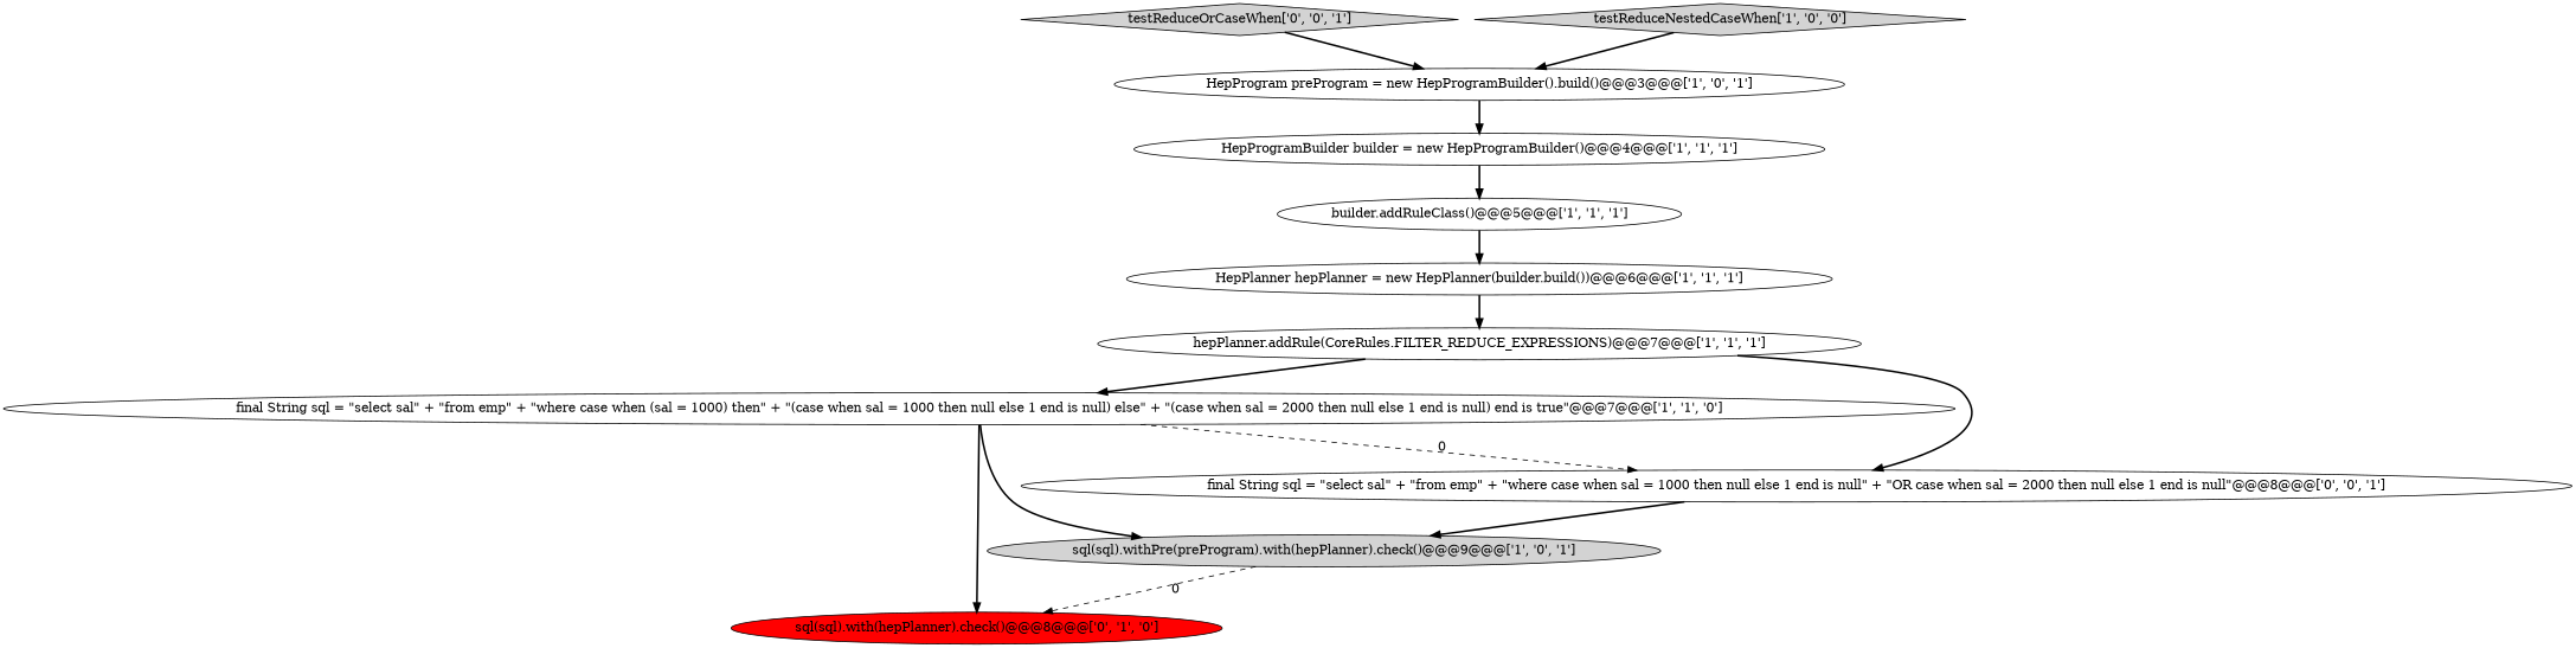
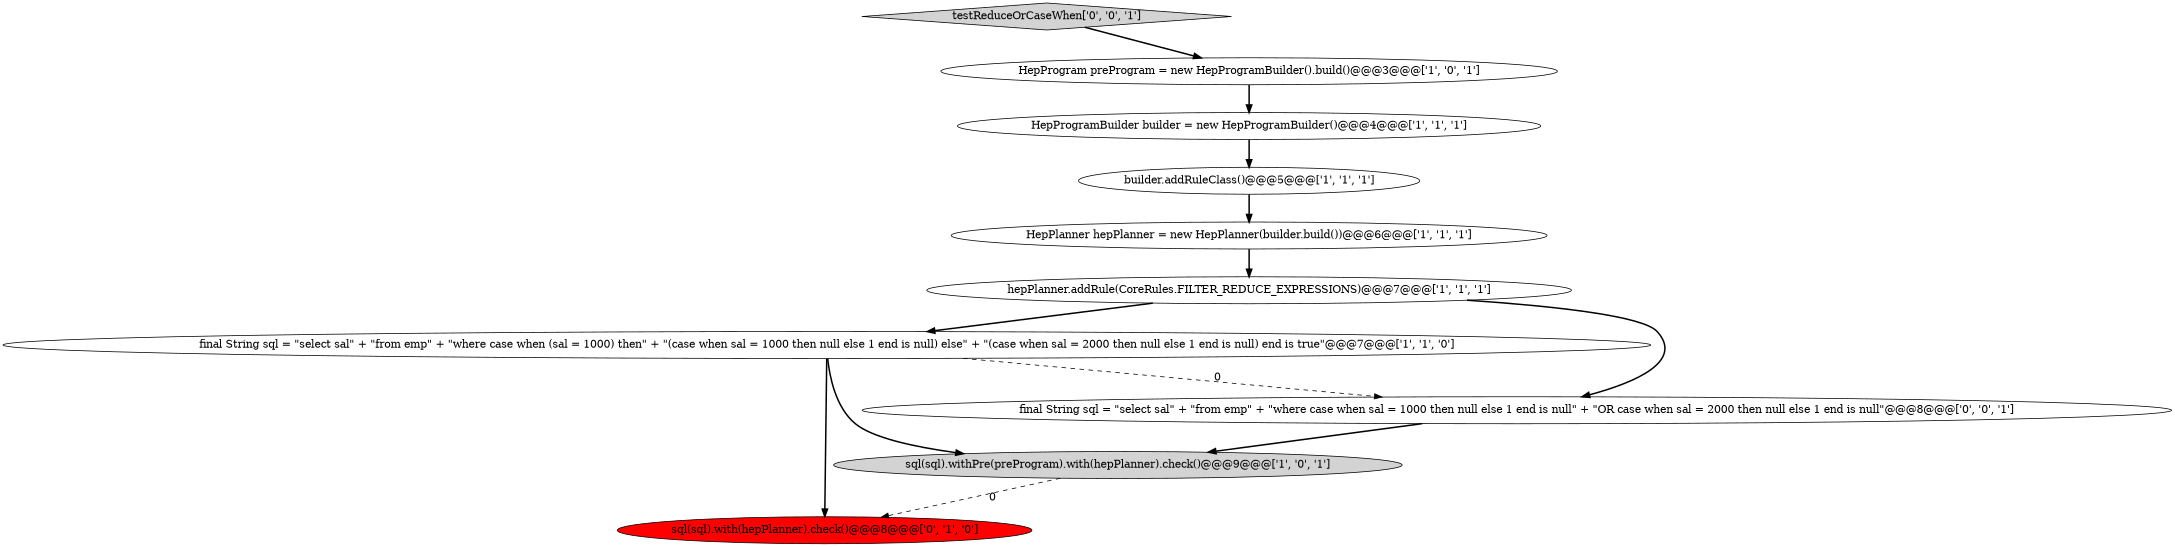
  digraph {
    node [fillcolor=white shape=ellipse style=filled]
    edge [style=bold]
    n1 [label="HepProgramBuilder builder = new HepProgramBuilder()@@@4@@@['1', '1', '1']"]
    n2 [label="builder.addRuleClass()@@@5@@@['1', '1', '1']"]
    n3 [label="HepPlanner hepPlanner = new HepPlanner(builder.build())@@@6@@@['1', '1', '1']"]
    n4 [label="final String sql = \"select sal\" + \"from emp\" + \"where case when (sal = 1000) then\" + \"(case when sal = 1000 then null else 1 end is null) else\" + \"(case when sal = 2000 then null else 1 end is null) end is true\"@@@7@@@['1', '1', '0']"]
    n5 [fillcolor=lightgray label="sql(sql).withPre(preProgram).with(hepPlanner).check()@@@9@@@['1', '0', '1']"]
    n6 [label="final String sql = \"select sal\" + \"from emp\" + \"where case when sal = 1000 then null else 1 end is null\" + \"OR case when sal = 2000 then null else 1 end is null\"@@@8@@@['0', '0', '1']"]
    n7 [fillcolor=red label="sql(sql).with(hepPlanner).check()@@@8@@@['0', '1', '0']"]
    n8 [label="hepPlanner.addRule(CoreRules.FILTER_REDUCE_EXPRESSIONS)@@@7@@@['1', '1', '1']"]
    n9 [fillcolor=lightgray label="testReduceOrCaseWhen['0', '0', '1']" shape=diamond]
    n10 [label="HepProgram preProgram = new HepProgramBuilder().build()@@@3@@@['1', '0', '1']"]
-   n11 [fillcolor=lightgray label="testReduceNestedCaseWhen['1', '0', '0']" shape=diamond]
    n1 -> n2
    n2 -> n3
    n3 -> n8
    n4 -> n5
    n4 -> n6 [label=0 style=dashed]
    n4 -> n7
    n5 -> n7 [label=0 style=dashed]
    n6 -> n5
    n8 -> n4
    n8 -> n6
    n9 -> n10
    n10 -> n1
-   n11 -> n10
  }
